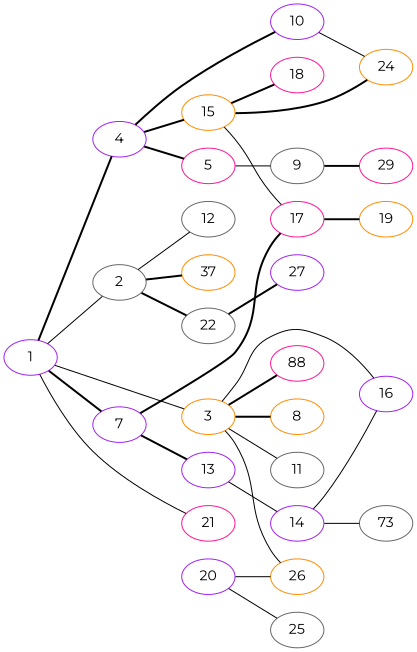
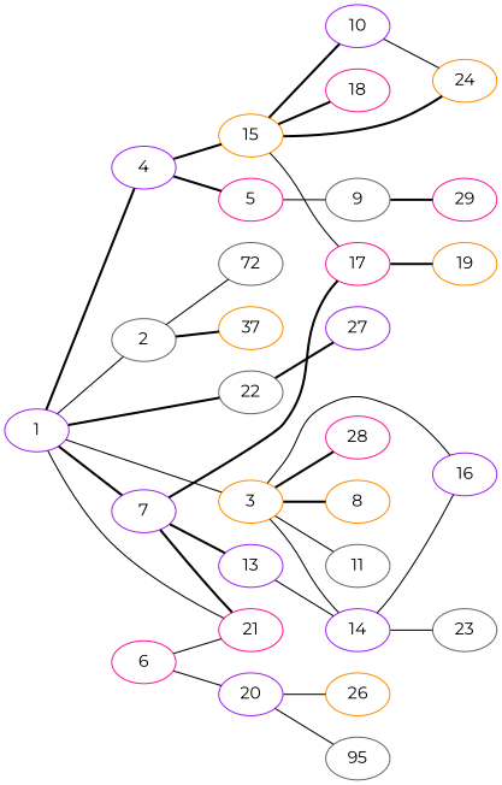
  graph {
    fontname=Montserrat
    rankdir=LR
    node [color=purple fontname=Montserrat]
    edge [fontname=Montserrat style=solid]
    2 [color=gray40]
    1
    3 [color=darkorange]
    4
    7
    21 [color=deeppink]
    22 [color=gray40]
-   12 [color=gray40]
+   12 [color=gray40 label=72]
    n9 [color=darkorange label=37]
    8 [color=darkorange]
    11 [color=gray40]
    16
    26 [color=darkorange]
-   28 [color=deeppink label=88]
+   28 [color=deeppink]
    5 [color=deeppink]
    10
    15 [color=darkorange]
+   6 [color=deeppink]
    20
    13
    17 [color=deeppink]
    27
    9 [color=gray40]
    24 [color=darkorange]
    18 [color=deeppink]
-   25 [color=gray40]
+   25 [color=gray40 label=95]
    14
    19 [color=darkorange]
    29 [color=deeppink]
-   23 [color=gray40 label=73]
+   23 [color=gray40]
    2 -- 12
    2 -- n9 [style=bold]
    1 -- 2
    1 -- 3
    1 -- 4 [style=bold]
    1 -- 7 [style=bold]
    1 -- 21
-   2 -- 22 [style=bold]
+   1 -- 22 [style=bold]
    3 -- 8 [style=bold]
    3 -- 11
    3 -- 16
-   3 -- 26
+   3 -- 14
    3 -- 28 [style=bold]
    4 -- 5 [style=bold]
-   4 -- 10 [style=bold]
+   15 -- 10 [style=bold]
    4 -- 15 [style=bold]
+   7 -- 21 [style=bold]
    7 -- 13 [style=bold]
    7 -- 17 [style=bold]
    22 -- 27 [style=bold]
    5 -- 9
    10 -- 24
    15 -- 17
    15 -- 24 [style=bold]
    15 -- 18 [style=bold]
+   6 -- 21
+   6 -- 20
    20 -- 26
    20 -- 25
    13 -- 14
    17 -- 19 [style=bold]
    9 -- 29 [style=bold]
    14 -- 16
    14 -- 23
  }
